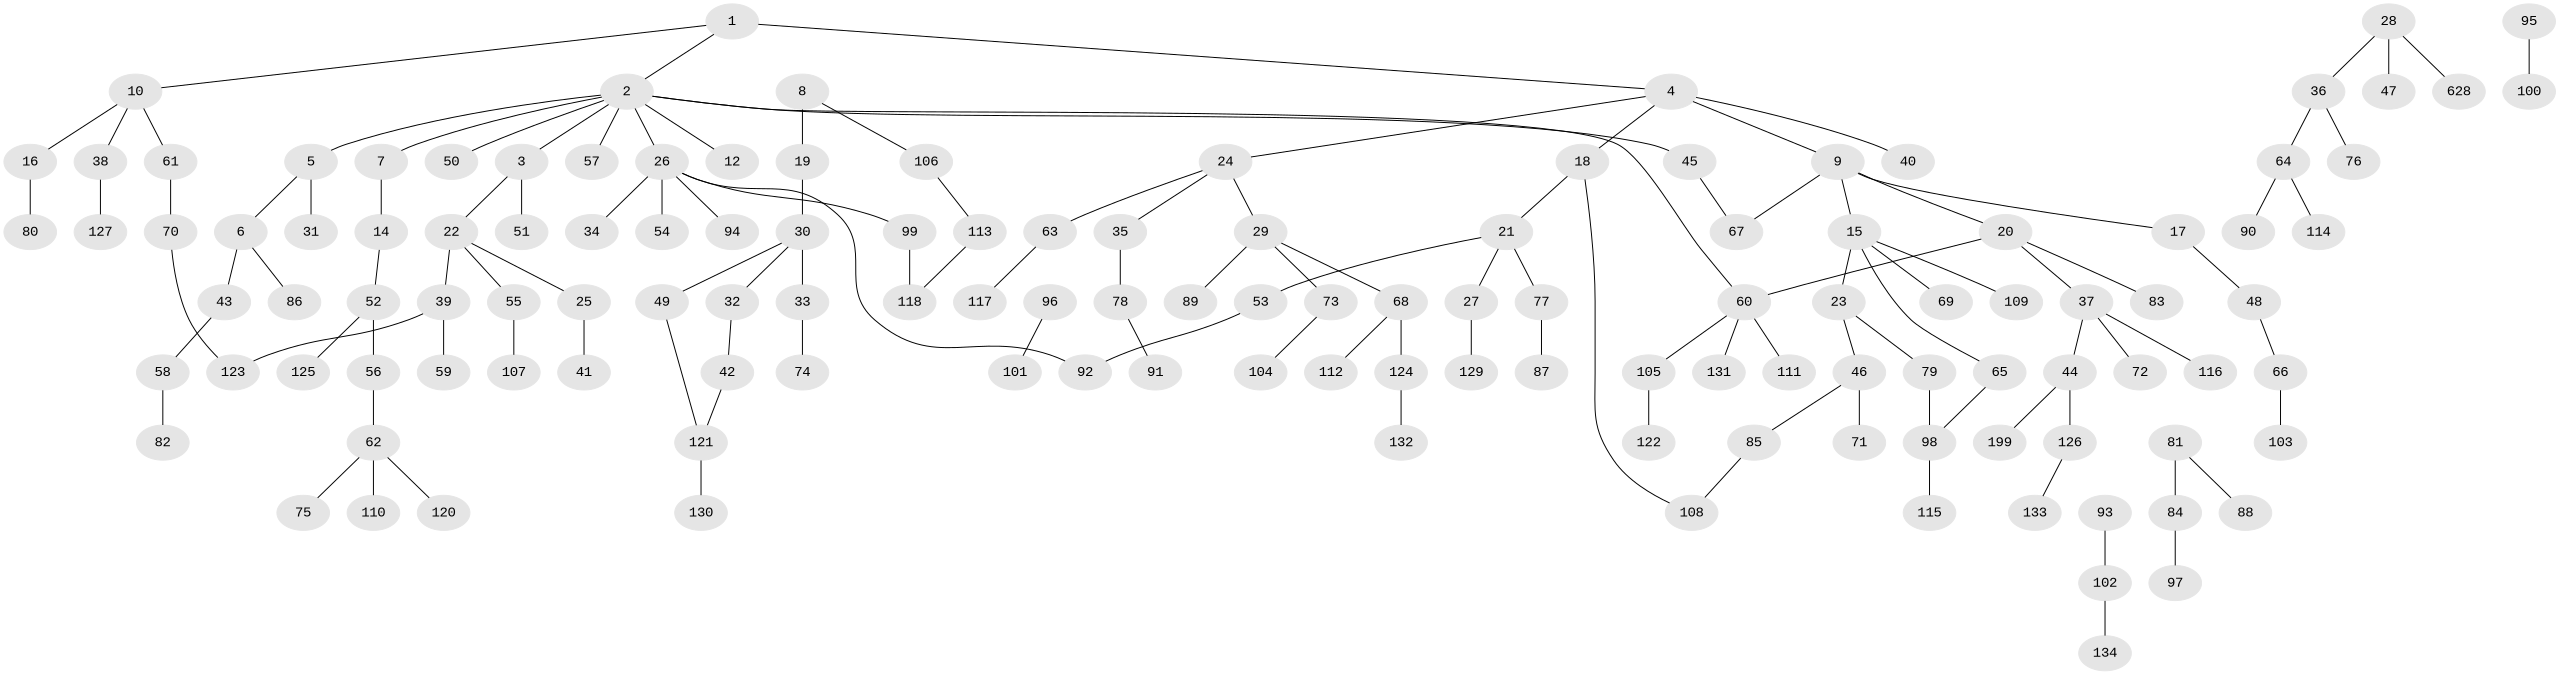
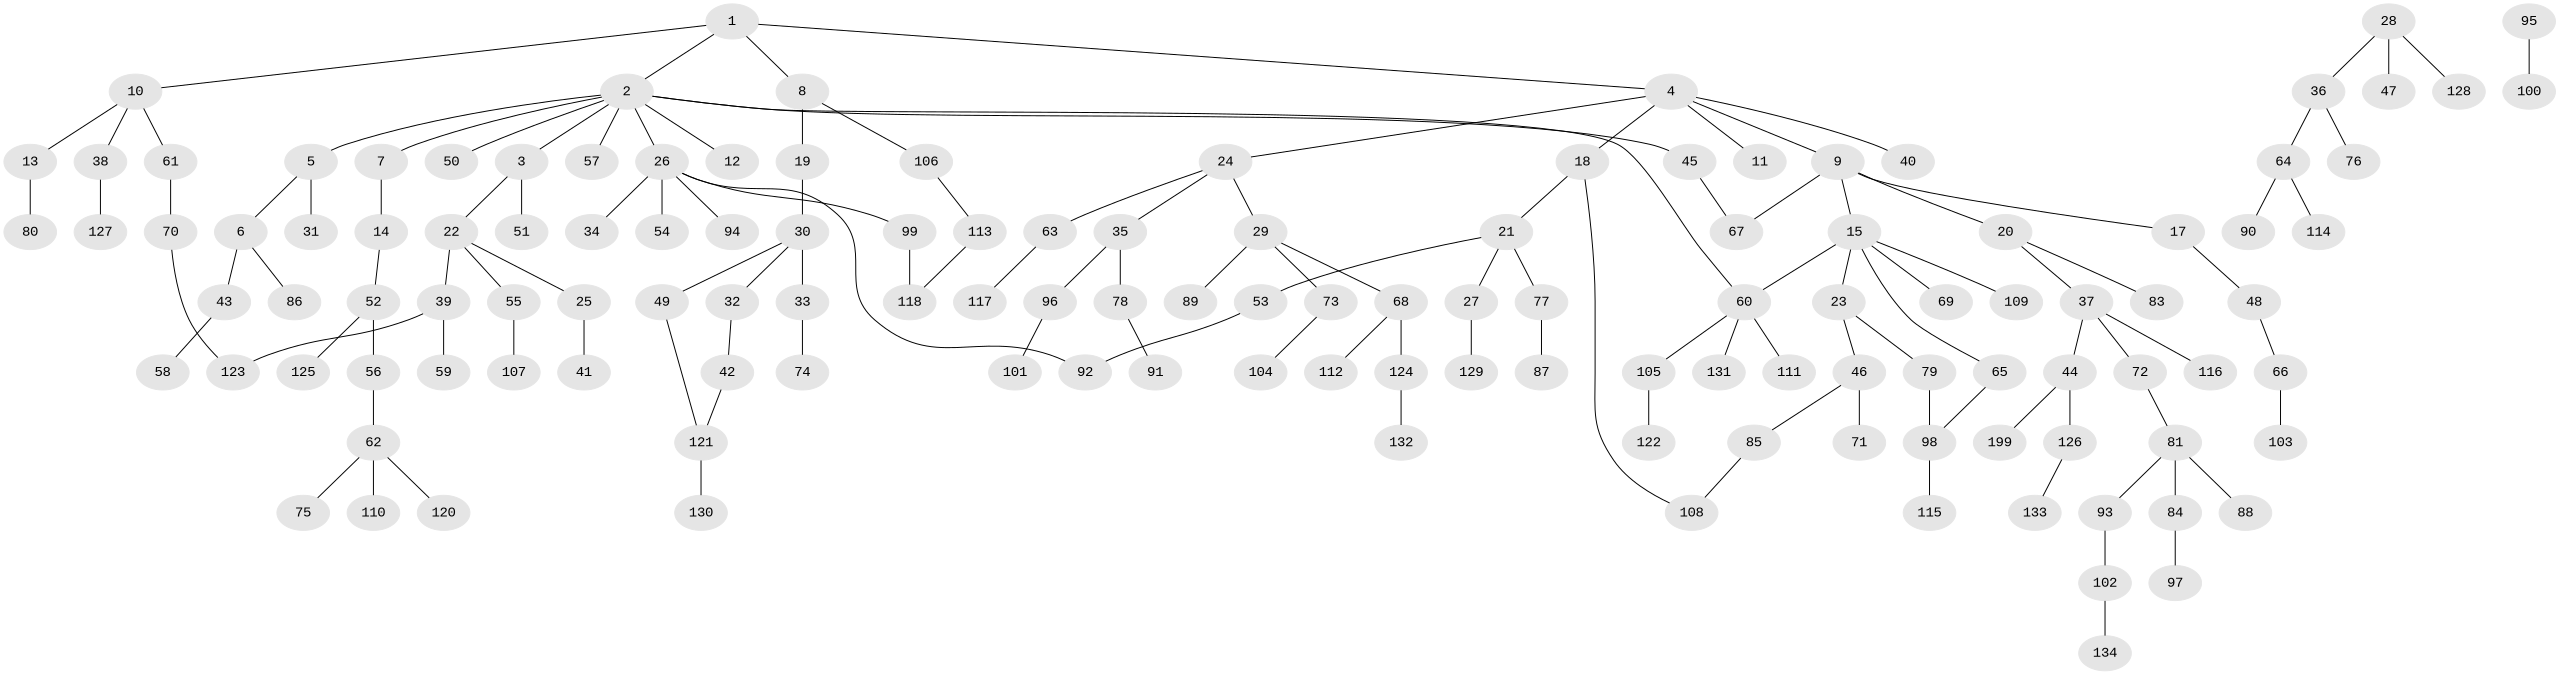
  graph {
    fontname="Liberation Mono"
    node [color=gray90 fontname="Liberation Mono" style=filled]
    edge [fontname="Liberation Mono"]
    1
    2
    4
    8
    10
    3
    5
    7
    12
    26
    45
    50
    57
    60
    9
+   11
    18
    24
    40
    19
    106
-   16
+   16 [label=13]
    38
    61
    22
    51
    6
    31
    14
    34
    54
    92
    94
    99
    67
    105
    111
    131
    25
    39
    55
    15
    17
    20
    21
    108
    29
    35
    63
    43
    86
    58
    52
    30
    113
    23
    65
    69
    109
    48
    37
    83
    80
    127
    70
    28
    36
    47
-   128 [label=628]
+   128
    95
    100
    56
    125
    46
    79
    98
    66
    27
    53
    77
    32
    33
    49
    44
    72
    116
    129
    87
    41
    59
    123
    107
    71
    85
    68
    73
    89
    78
    96
    117
    118
    64
    76
    112
    124
    104
    42
    74
    121
    91
    101
    90
    114
    n114 [label=199]
    126
    81
    130
-   82
    133
    103
    62
    75
    110
    120
    122
    115
    132
    84
    88
    93
    97
    102
    134
    1 -- 2
    1 -- 4
+   1 -- 8
    1 -- 10
    2 -- 3
    2 -- 5
    2 -- 7
    2 -- 12
    2 -- 26
    2 -- 45
    2 -- 50
    2 -- 57
    2 -- 60
    4 -- 9
+   4 -- 11
    4 -- 18
    4 -- 24
    4 -- 40
    8 -- 19
    8 -- 106
    10 -- 16
    10 -- 38
    10 -- 61
    3 -- 22
    3 -- 51
    5 -- 6
    5 -- 31
    7 -- 14
    26 -- 34
    26 -- 54
    26 -- 92
    26 -- 94
    26 -- 99
    45 -- 67
    60 -- 105
    60 -- 111
    60 -- 131
    9 -- 67
    9 -- 15
    9 -- 17
    9 -- 20
    18 -- 21
    18 -- 108
    24 -- 29
    24 -- 35
    24 -- 63
    19 -- 30
    106 -- 113
    16 -- 80
    38 -- 127
    61 -- 70
    22 -- 25
    22 -- 39
    22 -- 55
    6 -- 43
    6 -- 86
    14 -- 52
    99 -- 118
    105 -- 122
    25 -- 41
    39 -- 59
    39 -- 123
    55 -- 107
-   20 -- 60
+   15 -- 60
    15 -- 23
    15 -- 65
    15 -- 69
    15 -- 109
    17 -- 48
    20 -- 37
    20 -- 83
    21 -- 27
    21 -- 53
    21 -- 77
    29 -- 68
    29 -- 73
    29 -- 89
    35 -- 78
+   35 -- 96
    63 -- 117
    43 -- 58
-   58 -- 82
    52 -- 56
    52 -- 125
    30 -- 32
    30 -- 33
    30 -- 49
    113 -- 118
    23 -- 46
    23 -- 79
    65 -- 98
    48 -- 66
    37 -- 44
    37 -- 72
    37 -- 116
    70 -- 123
    28 -- 36
    28 -- 47
    28 -- 128
    36 -- 64
    36 -- 76
    95 -- 100
    56 -- 62
    46 -- 71
    46 -- 85
    79 -- 98
    98 -- 115
    66 -- 103
    27 -- 129
    53 -- 92
    77 -- 87
    32 -- 42
    33 -- 74
    49 -- 121
    44 -- n114
    44 -- 126
+   72 -- 81
    85 -- 108
    68 -- 112
    68 -- 124
    73 -- 104
    78 -- 91
    96 -- 101
    64 -- 90
    64 -- 114
    124 -- 132
    42 -- 121
    121 -- 130
    126 -- 133
    81 -- 84
    81 -- 88
+   81 -- 93
    62 -- 75
    62 -- 110
    62 -- 120
    84 -- 97
    93 -- 102
    102 -- 134
  }
